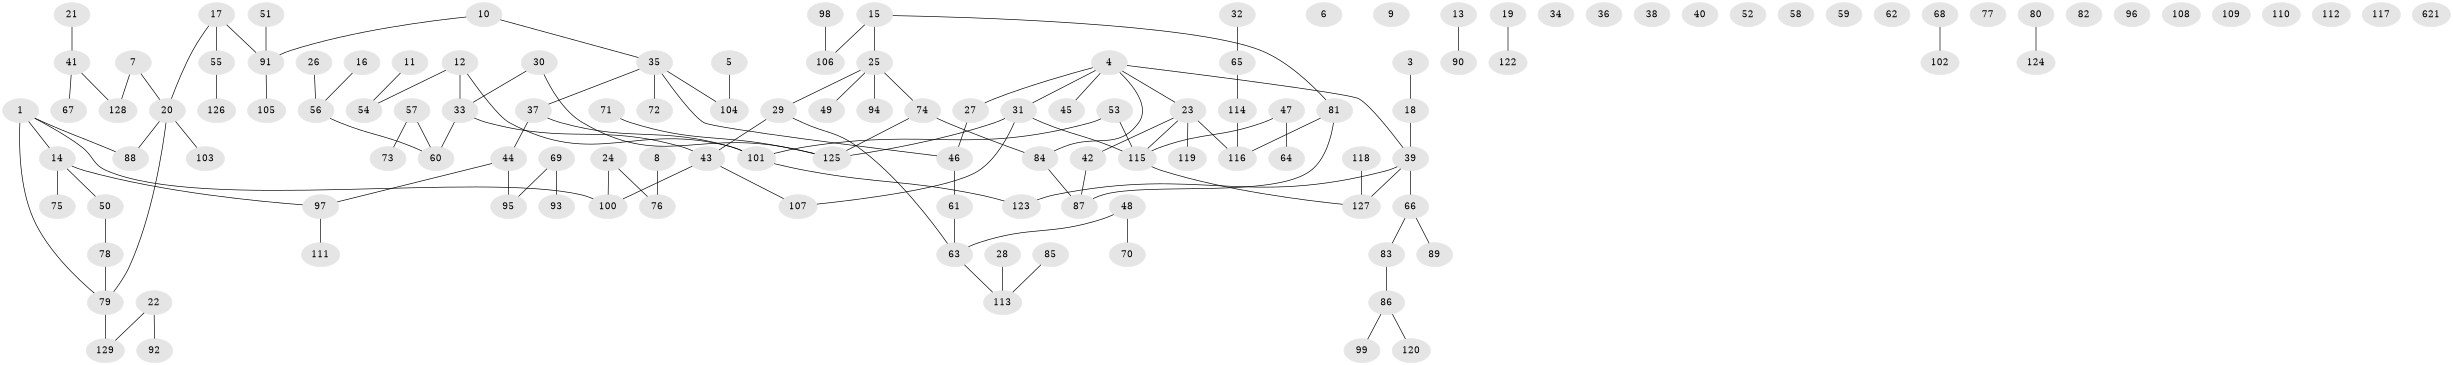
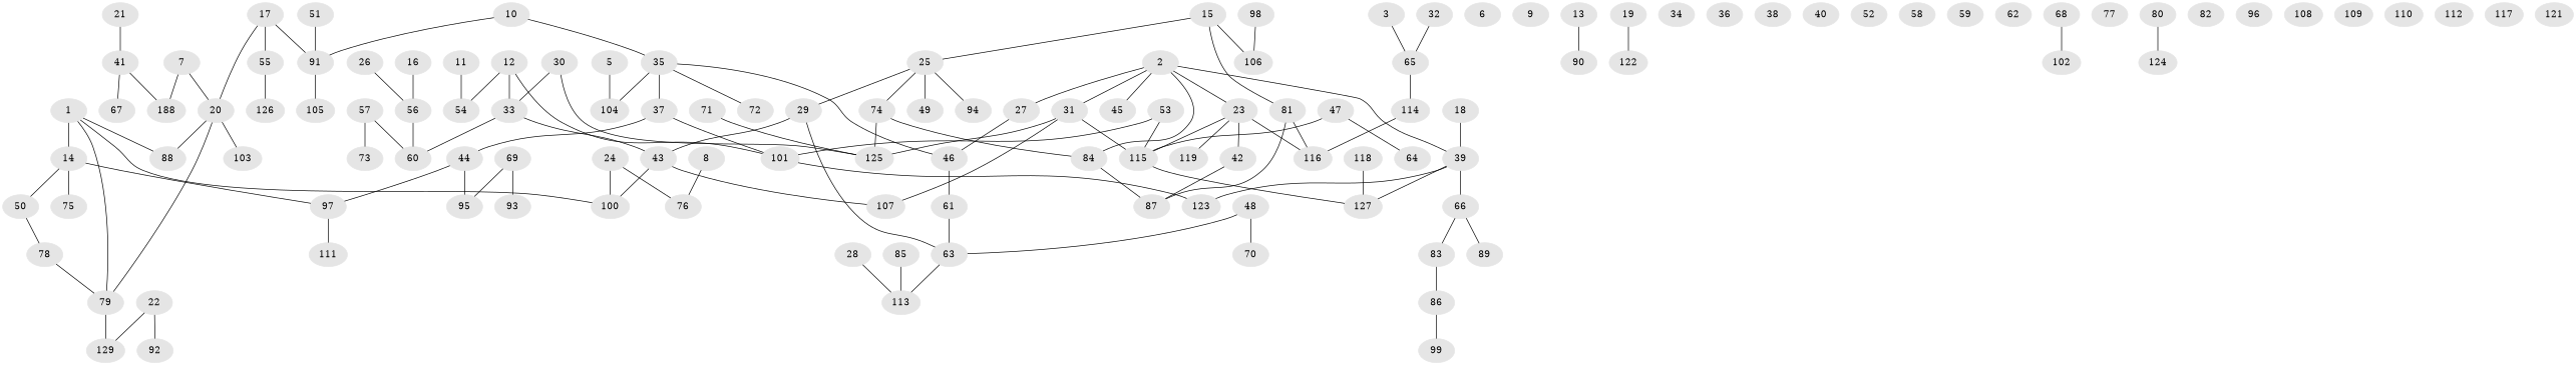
  graph {
    node [color=gray90 style=filled]
    1
    14
    79
    88
    100
    50
    75
    97
    47
    115
    64
    129
-   2 [label=4]
+   2
    23
    27
    31
    39
    45
    84
    42
    116
    119
    46
    125
    107
    66
    123
    127
    87
    3
    65
    114
    51
    91
    61
    63
    5
    104
    6
    7
    20
-   128
+   128 [label=188]
    103
    8
    76
    9
    10
    35
    37
    72
    105
    11
    54
    12
    33
    101
    43
    60
    13
    90
    78
    111
    15
    25
    81
    106
    29
    49
    74
    94
    16
    56
    17
    55
    126
    18
    19
    122
    21
    41
    67
    22
    92
    24
    26
    28
    113
    30
    32
    34
    44
    36
    95
    38
    83
    89
    40
    48
    70
    52
    53
    57
    73
    58
    59
    62
    86
    68
    102
    69
    93
    71
    77
    80
    124
    82
    99
-   120
    85
    96
    98
    108
    109
    110
    112
    117
    118
-   121 [label=621]
+   121
    1 -- 14
    1 -- 79
    1 -- 88
    1 -- 100
    14 -- 50
    14 -- 75
    14 -- 97
    79 -- 129
    50 -- 78
    97 -- 111
    47 -- 115
    47 -- 64
    115 -- 127
    2 -- 23
    2 -- 27
    2 -- 31
    2 -- 39
    2 -- 45
    2 -- 84
    23 -- 115
    23 -- 42
    23 -- 116
    23 -- 119
    27 -- 46
    31 -- 115
    31 -- 125
    31 -- 107
    39 -- 66
    39 -- 123
    39 -- 127
    84 -- 87
    42 -- 87
    46 -- 61
    66 -- 83
    66 -- 89
-   3 -- 18
+   3 -- 65
    65 -- 114
    114 -- 116
    51 -- 91
    91 -- 105
    61 -- 63
    63 -- 113
    5 -- 104
    7 -- 20
    7 -- 128
    20 -- 79
    20 -- 88
    20 -- 103
    8 -- 76
    10 -- 91
    10 -- 35
    35 -- 46
    35 -- 104
    35 -- 37
    35 -- 72
    37 -- 101
    37 -- 44
    11 -- 54
    12 -- 54
    12 -- 33
    12 -- 101
    33 -- 43
    33 -- 60
    101 -- 123
    43 -- 100
    43 -- 107
    13 -- 90
    78 -- 79
    15 -- 25
    15 -- 81
    15 -- 106
    25 -- 29
    25 -- 49
    25 -- 74
    25 -- 94
    81 -- 116
    81 -- 87
    29 -- 63
    29 -- 43
    74 -- 84
    74 -- 125
    16 -- 56
    56 -- 60
    17 -- 91
    17 -- 20
    17 -- 55
    55 -- 126
    18 -- 39
    19 -- 122
    21 -- 41
    41 -- 128
    41 -- 67
    22 -- 129
    22 -- 92
    24 -- 100
    24 -- 76
    26 -- 56
    28 -- 113
    30 -- 125
    30 -- 33
    32 -- 65
    44 -- 97
    44 -- 95
    83 -- 86
    48 -- 63
    48 -- 70
    53 -- 115
    53 -- 101
    57 -- 60
    57 -- 73
    86 -- 99
-   86 -- 120
    68 -- 102
    69 -- 95
    69 -- 93
    71 -- 125
    80 -- 124
    85 -- 113
    98 -- 106
    118 -- 127
  }
